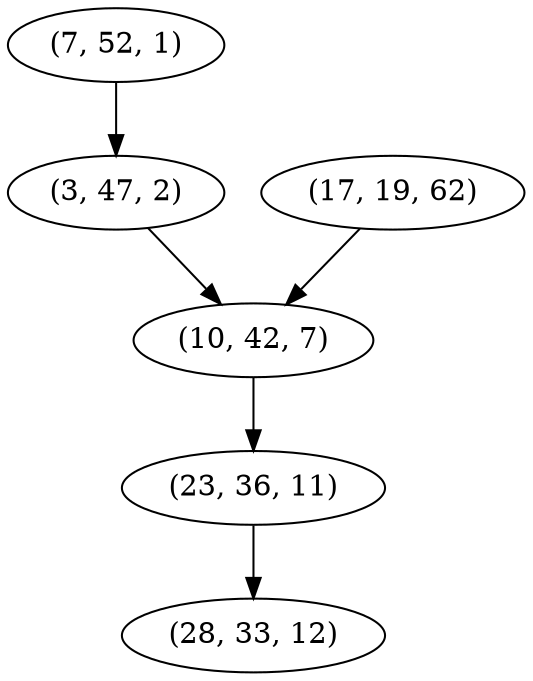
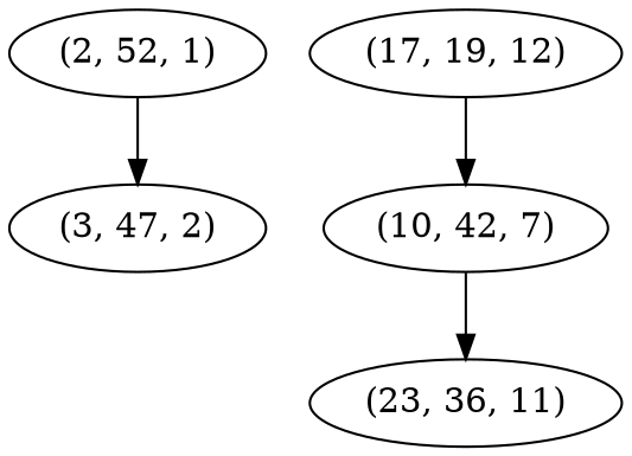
  digraph {
-   "(2, 52, 1)" [label="(7, 52, 1)"]
+   "(2, 52, 1)"
    "(3, 47, 2)"
    "(10, 42, 7)"
    n4 [label="(23, 36, 11)"]
-   "(17, 19, 12)" [label="(17, 19, 62)"]
-   "(28, 33, 12)"
+   "(17, 19, 12)"
    "(2, 52, 1)" -> "(3, 47, 2)"
-   "(3, 47, 2)" -> "(10, 42, 7)"
    "(10, 42, 7)" -> n4
-   n4 -> "(28, 33, 12)"
    "(17, 19, 12)" -> "(10, 42, 7)"
  }
